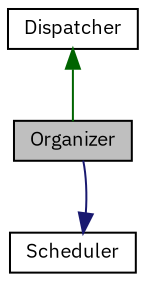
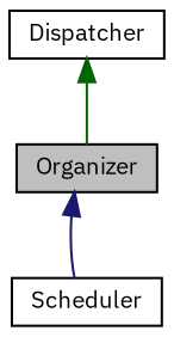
  digraph {
    fontname="IBM Plex Sans"
    node [color=black fontname="IBM Plex Sans" fontsize=10 shape=record]
    edge [dir=back fontname="IBM Plex Sans" fontsize=10 labelfontname=Helvetica labelfontsize=10 style=solid]
    n1 [fillcolor=grey75 fontcolor=black height=0.2 label=Organizer style=filled width=0.4]
    n2 [height=0.2 label=Scheduler width=0.4]
    n3 [height=0.2 label=Dispatcher width=0.4]
-   n2 -> n1 [color=midnightblue]
+   n1 -> n2 [color=midnightblue]
    n3 -> n1 [color=darkgreen]
  }
